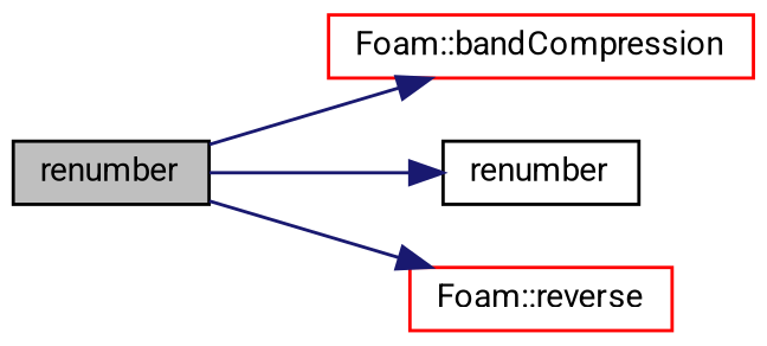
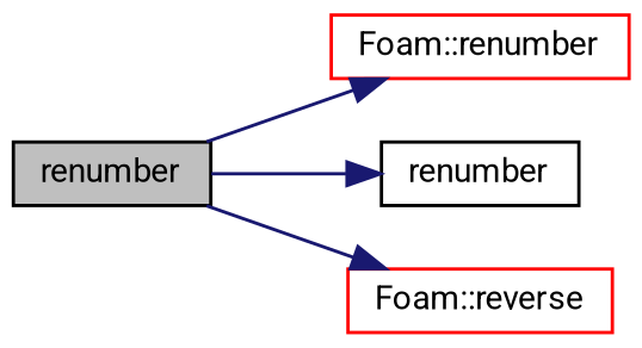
  digraph {
    rankdir=LR
    fontname=Roboto
    node [color=black fontname=Roboto fontsize=10 shape=record]
    edge [color=midnightblue fontname=Roboto fontsize=10 labelfontname=Helvetica labelfontsize=10 style=solid]
    n1 [fillcolor=grey75 fontcolor=black height=0.2 label=renumber style=filled width=0.4]
-   n2 [color=red height=0.2 label="Foam::bandCompression" width=0.4]
+   n2 [color=red height=0.2 label="Foam::renumber" width=0.4]
    n3 [height=0.2 label=renumber width=0.4]
    n4 [color=red height=0.2 label="Foam::reverse" width=0.4]
    n1 -> n2
    n1 -> n3
    n1 -> n4
  }
